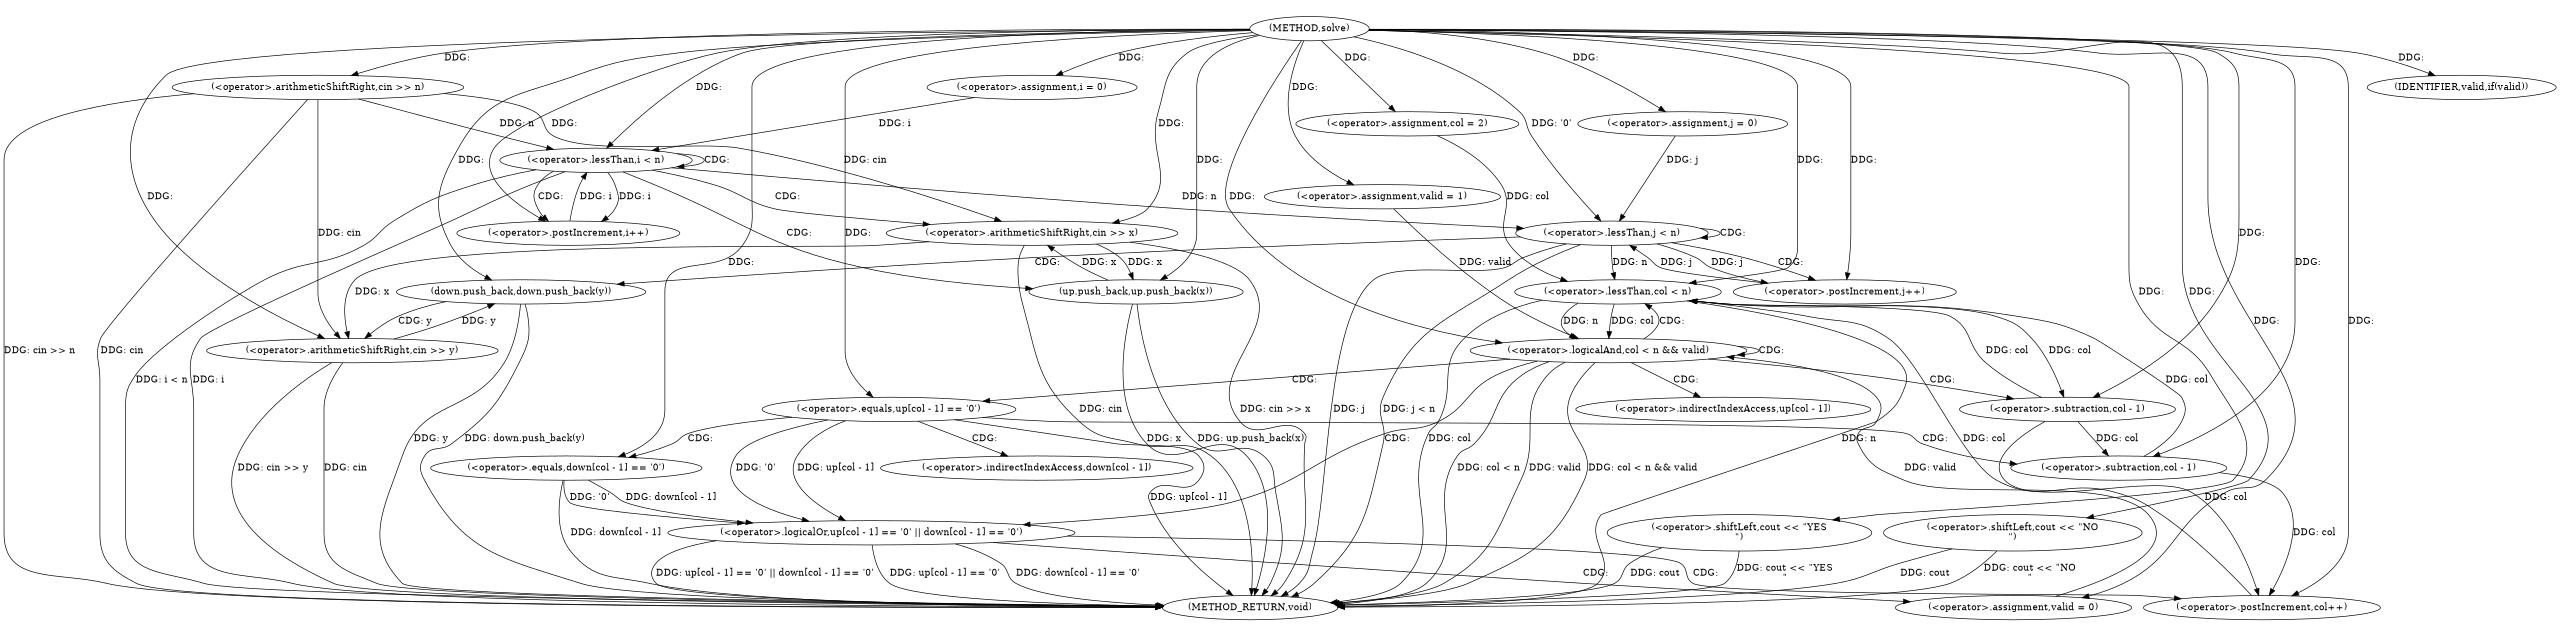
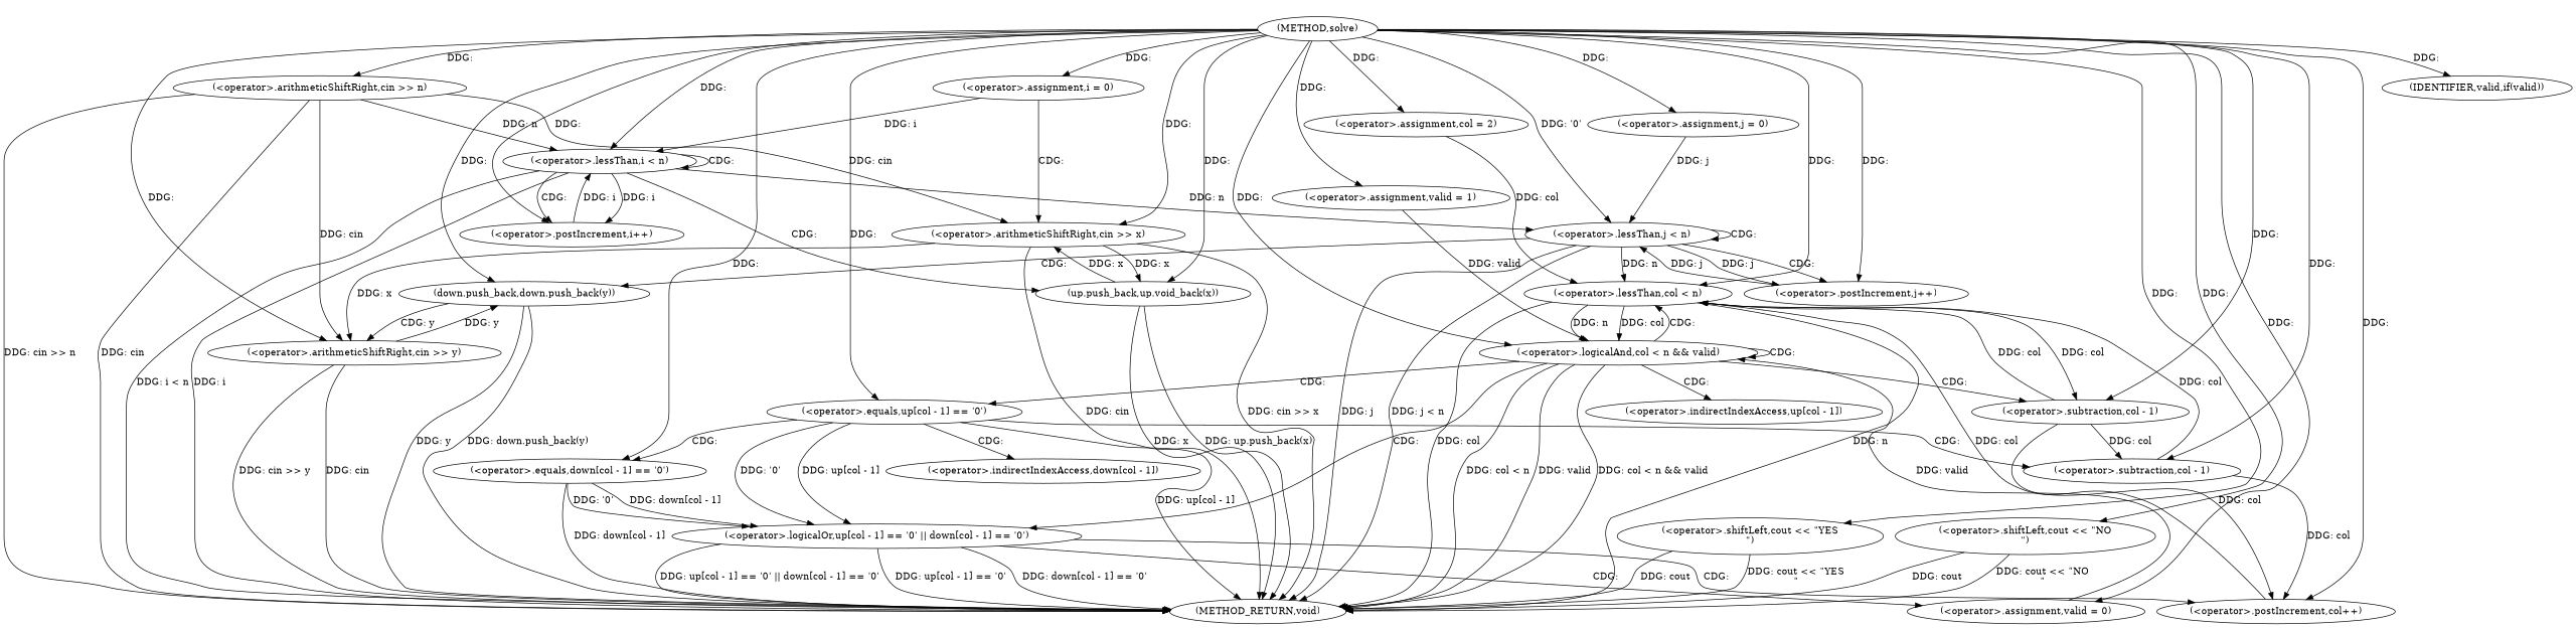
  digraph {
    n1 [label="(METHOD,solve)"]
    n2 [label="(<operator>.arithmeticShiftRight,cin >> n)"]
    n3 [label="(<operator>.assignment,col = 2)"]
    n4 [label="(<operator>.assignment,valid = 1)"]
    n5 [label="(<operator>.assignment,i = 0)"]
    n6 [label="(<operator>.lessThan,i < n)"]
    n7 [label="(<operator>.postIncrement,i++)"]
    n8 [label="(<operator>.assignment,j = 0)"]
    n9 [label="(<operator>.lessThan,j < n)"]
    n10 [label="(<operator>.postIncrement,j++)"]
    n11 [label="(<operator>.logicalAnd,col < n && valid)"]
    n12 [label="(IDENTIFIER,valid,if(valid))"]
    n13 [label="(<operator>.arithmeticShiftRight,cin >> x)"]
-   n14 [label="(up.push_back,up.push_back(x))"]
+   n14 [label="(up.push_back,up.void_back(x))"]
    n15 [label="(<operator>.arithmeticShiftRight,cin >> y)"]
    n16 [label="(down.push_back,down.push_back(y))"]
    n17 [label="(<operator>.shiftLeft,cout << \"YES\n\")"]
    n18 [label="(<operator>.lessThan,col < n)"]
    n19 [label="(<operator>.shiftLeft,cout << \"NO\n\")"]
    n20 [label="(<operator>.postIncrement,col++)"]
    n21 [label="(<operator>.equals,up[col - 1] == '0')"]
    n22 [label="(<operator>.equals,down[col - 1] == '0')"]
    n23 [label="(<operator>.assignment,valid = 0)"]
    n24 [label="(<operator>.subtraction,col - 1)"]
    n25 [label="(<operator>.subtraction,col - 1)"]
    n26 [label="(METHOD_RETURN,void)"]
    n27 [label="(<operator>.logicalOr,up[col - 1] == '0' || down[col - 1] == '0')"]
    n28 [label="(<operator>.indirectIndexAccess,up[col - 1])"]
    n29 [label="(<operator>.indirectIndexAccess,down[col - 1])"]
    n1 -> n2 [label="DDG: "]
    n1 -> n3 [label="DDG: "]
    n1 -> n4 [label="DDG: "]
    n1 -> n5 [label="DDG: "]
    n1 -> n6 [label="DDG: "]
    n1 -> n7 [label="DDG: "]
    n1 -> n8 [label="DDG: "]
    n1 -> n9 [label="DDG: '0'"]
    n1 -> n10 [label="DDG: "]
    n1 -> n11 [label="DDG: "]
    n1 -> n12 [label="DDG: "]
    n1 -> n13 [label="DDG: "]
    n1 -> n14 [label="DDG: "]
    n1 -> n15 [label="DDG: "]
    n1 -> n16 [label="DDG: "]
    n1 -> n17 [label="DDG: "]
    n1 -> n18 [label="DDG: "]
    n1 -> n19 [label="DDG: "]
    n1 -> n20 [label="DDG: "]
    n1 -> n21 [label="DDG: "]
    n1 -> n22 [label="DDG: "]
    n1 -> n23 [label="DDG: "]
    n1 -> n24 [label="DDG: "]
    n1 -> n25 [label="DDG: "]
    n2 -> n6 [label="DDG: n"]
    n2 -> n13 [label="DDG: cin"]
    n2 -> n15 [label="DDG: cin"]
    n2 -> n26 [label="DDG: cin"]
    n2 -> n26 [label="DDG: cin >> n"]
    n3 -> n18 [label="DDG: col"]
    n4 -> n11 [label="DDG: valid"]
    n5 -> n6 [label="DDG: i"]
    n6 -> n6 [label="CDG: "]
    n6 -> n7 [label="DDG: i"]
    n6 -> n7 [label="CDG: "]
    n6 -> n9 [label="DDG: n"]
-   n6 -> n13 [label="CDG: "]
+   n5 -> n13 [label="CDG: "]
    n6 -> n14 [label="CDG: "]
    n6 -> n26 [label="DDG: i"]
    n6 -> n26 [label="DDG: i < n"]
    n7 -> n6 [label="DDG: i"]
    n8 -> n9 [label="DDG: j"]
    n9 -> n9 [label="CDG: "]
    n9 -> n10 [label="DDG: j"]
    n9 -> n10 [label="CDG: "]
    n9 -> n16 [label="CDG: "]
    n9 -> n18 [label="DDG: n"]
    n9 -> n26 [label="DDG: j"]
    n9 -> n26 [label="DDG: j < n"]
    n10 -> n9 [label="DDG: j"]
    n11 -> n11 [label="CDG: "]
    n11 -> n18 [label="CDG: "]
    n11 -> n21 [label="CDG: "]
    n11 -> n24 [label="CDG: "]
    n11 -> n26 [label="DDG: col < n"]
    n11 -> n26 [label="DDG: valid"]
    n11 -> n26 [label="DDG: col < n && valid"]
    n11 -> n27 [label="CDG: "]
    n11 -> n28 [label="CDG: "]
    n13 -> n14 [label="DDG: x"]
    n13 -> n15 [label="DDG: x"]
    n13 -> n26 [label="DDG: cin"]
    n13 -> n26 [label="DDG: cin >> x"]
    n14 -> n13 [label="DDG: x"]
    n14 -> n26 [label="DDG: x"]
    n14 -> n26 [label="DDG: up.push_back(x)"]
    n15 -> n16 [label="DDG: y"]
    n15 -> n26 [label="DDG: cin"]
    n15 -> n26 [label="DDG: cin >> y"]
    n16 -> n15 [label="CDG: y"]
    n16 -> n26 [label="DDG: y"]
    n16 -> n26 [label="DDG: down.push_back(y)"]
    n17 -> n26 [label="DDG: cout"]
    n17 -> n26 [label="DDG: cout << \"YES\n\""]
    n18 -> n11 [label="DDG: n"]
    n18 -> n11 [label="DDG: col"]
    n18 -> n24 [label="DDG: col"]
    n18 -> n26 [label="DDG: col"]
    n18 -> n26 [label="DDG: n"]
    n19 -> n26 [label="DDG: cout"]
    n19 -> n26 [label="DDG: cout << \"NO\n\""]
    n20 -> n18 [label="DDG: col"]
    n21 -> n22 [label="CDG: "]
    n21 -> n25 [label="CDG: "]
    n21 -> n26 [label="DDG: up[col - 1]"]
    n21 -> n27 [label="DDG: '0'"]
    n21 -> n27 [label="DDG: up[col - 1]"]
    n21 -> n29 [label="CDG: "]
    n22 -> n26 [label="DDG: down[col - 1]"]
    n22 -> n27 [label="DDG: '0'"]
    n22 -> n27 [label="DDG: down[col - 1]"]
    n23 -> n11 [label="DDG: valid"]
    n24 -> n18 [label="DDG: col"]
    n24 -> n20 [label="DDG: col"]
    n24 -> n25 [label="DDG: col"]
    n25 -> n18 [label="DDG: col"]
    n25 -> n20 [label="DDG: col"]
    n27 -> n20 [label="CDG: "]
    n27 -> n23 [label="CDG: "]
    n27 -> n26 [label="DDG: up[col - 1] == '0'"]
    n27 -> n26 [label="DDG: down[col - 1] == '0'"]
    n27 -> n26 [label="DDG: up[col - 1] == '0' || down[col - 1] == '0'"]
  }
